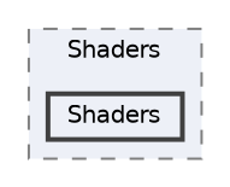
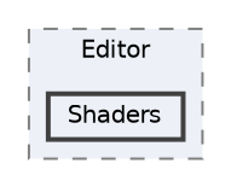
  digraph {
    compound=true
    n1 [color=grey25 fillcolor="#edf0f7" fontname=Helvetica fontsize=10 height=0.2 label=Shaders shape=box style="filled,bold" width=0.4]
    subgraph cluster_1 {
      bgcolor="#edf0f7"
      fontname=Helvetica
      fontsize=10
-     label=Shaders
+     label=Editor
      pencolor=grey50
      style="filled,dashed"
      n1
    }
  }
